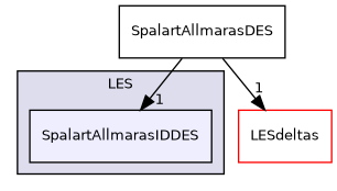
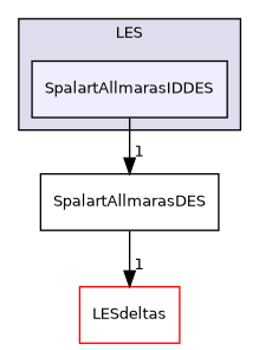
  digraph {
    compound=true
    node [fontname=Helvetica fontsize=10 shape=box]
    edge [headlabel=1 labeldistance=1.5 labelfontname=Helvetica labelfontsize=10]
    n1 [fillcolor="#eeeeff" label=SpalartAllmarasIDDES pencolor=black style=filled]
    n2 [label=SpalartAllmarasDES]
    n3 [color=red label=LESdeltas]
    subgraph cluster_1 {
      bgcolor="#ddddee"
      fontname=Helvetica
      fontsize=10
      label=LES
      pencolor=black
      n1
    }
-   n2 -> n1
+   n1 -> n2
    n2 -> n3
  }
